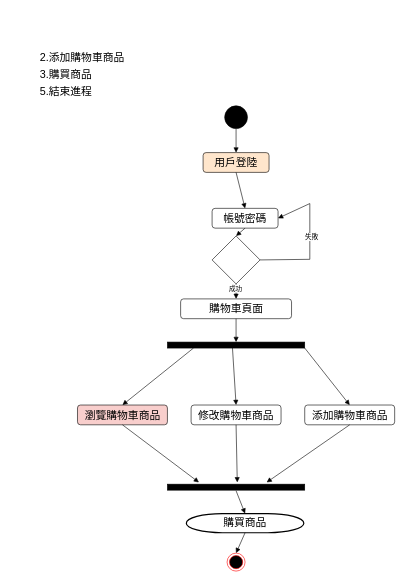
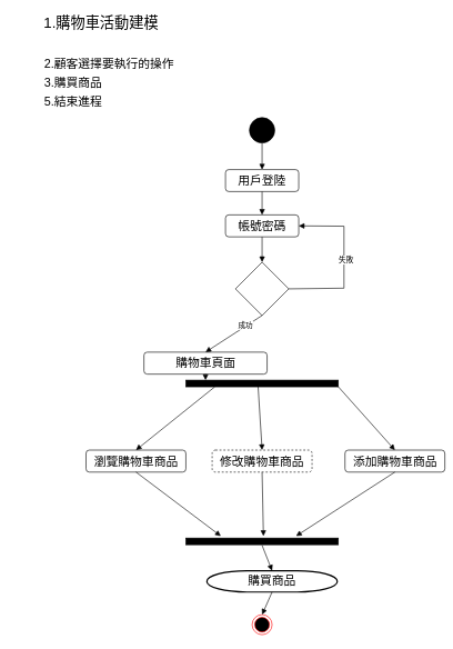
  <mxCell id="0" />
  <mxCell id="1" parent="0" />
- <mxCell id="3" value="&lt;font style=&quot;font-size: 18px;&quot;&gt;2.添加購物車商品&lt;/font&gt;" style="text;html=1;strokeColor=none;fillColor=none;align=left;verticalAlign=middle;whiteSpace=wrap;rounded=0;" vertex="1" parent="1"><mxGeometry x="64" y="80" width="221" height="30" as="geometry" /></mxCell>
+ <mxCell id="2" value="&lt;font style=&quot;font-size: 22px;&quot;&gt;1.購物車活動建模&lt;/font&gt;" style="text;html=1;strokeColor=none;fillColor=none;align=center;verticalAlign=middle;whiteSpace=wrap;rounded=0;" vertex="1" parent="1"><mxGeometry x="20" y="20" width="263" height="30" as="geometry" /></mxCell>
+ <mxCell id="3" value="&lt;font style=&quot;font-size: 18px;&quot;&gt;2.顧客選擇要執行的操作&lt;/font&gt;" style="text;html=1;strokeColor=none;fillColor=none;align=left;verticalAlign=middle;whiteSpace=wrap;rounded=0;" vertex="1" parent="1"><mxGeometry x="64" y="80" width="221" height="30" as="geometry" /></mxCell>
  <mxCell id="4" value="&lt;font style=&quot;font-size: 18px;&quot;&gt;3.購買商品&lt;/font&gt;" style="text;html=1;strokeColor=none;fillColor=none;align=left;verticalAlign=middle;whiteSpace=wrap;rounded=0;" vertex="1" parent="1"><mxGeometry x="64" y="106" width="221" height="36" as="geometry" /></mxCell>
  <mxCell id="5" value="&lt;span style=&quot;font-size: 18px;&quot;&gt;5.結束進程&lt;/span&gt;" style="text;html=1;strokeColor=none;fillColor=none;align=left;verticalAlign=middle;whiteSpace=wrap;rounded=0;" vertex="1" parent="1"><mxGeometry x="64" y="138" width="221" height="30" as="geometry" /></mxCell>
  <mxCell id="6" value="" style="ellipse;whiteSpace=wrap;html=1;aspect=fixed;fillColor=#000000;" vertex="1" parent="1"><mxGeometry x="374" y="176" width="38" height="38" as="geometry" /></mxCell>
- <mxCell id="7" value="&lt;font style=&quot;font-size: 18px;&quot;&gt;用戶登陸&lt;/font&gt;" style="rounded=1;whiteSpace=wrap;html=1;fillColor=#ffe6cc;" vertex="1" parent="1"><mxGeometry x="338" y="254" width="110" height="33" as="geometry" /></mxCell>
- <mxCell id="8" value="&lt;font style=&quot;font-size: 18px;&quot;&gt;帳號密碼&lt;/font&gt;" style="rounded=1;whiteSpace=wrap;html=1;" vertex="1" parent="1"><mxGeometry x="353" y="347" width="110" height="33" as="geometry" /></mxCell>
+ <mxCell id="7" value="&lt;font style=&quot;font-size: 18px;&quot;&gt;用戶登陸&lt;/font&gt;" style="rounded=1;whiteSpace=wrap;html=1;" vertex="1" parent="1"><mxGeometry x="338" y="254" width="110" height="33" as="geometry" /></mxCell>
+ <mxCell id="8" value="&lt;font style=&quot;font-size: 18px;&quot;&gt;帳號密碼&lt;/font&gt;" style="rounded=1;whiteSpace=wrap;html=1;" vertex="1" parent="1"><mxGeometry x="338" y="322" width="110" height="33" as="geometry" /></mxCell>
  <mxCell id="9" value="" style="rhombus;whiteSpace=wrap;html=1;" vertex="1" parent="1"><mxGeometry x="353" y="393" width="80" height="80" as="geometry" /></mxCell>
- <mxCell id="10" value="&lt;font style=&quot;font-size: 18px;&quot;&gt;購物車頁面&lt;/font&gt;" style="rounded=1;whiteSpace=wrap;html=1;" vertex="1" parent="1"><mxGeometry x="300.5" y="498" width="185" height="33" as="geometry" /></mxCell>
+ <mxCell id="10" value="&lt;font style=&quot;font-size: 18px;&quot;&gt;購物車頁面&lt;/font&gt;" style="rounded=1;whiteSpace=wrap;html=1;" vertex="1" parent="1"><mxGeometry x="215.5" y="528" width="185" height="33" as="geometry" /></mxCell>
  <mxCell id="11" value="" style="html=1;points=[[0,0,0,0,5],[0,1,0,0,-5],[1,0,0,0,5],[1,1,0,0,-5]];perimeter=orthogonalPerimeter;outlineConnect=0;targetShapes=umlLifeline;portConstraint=eastwest;newEdgeStyle={&quot;curved&quot;:0,&quot;rounded&quot;:0};fillColor=#000000;direction=south;" vertex="1" parent="1"><mxGeometry x="278.5" y="570" width="229" height="10" as="geometry" /></mxCell>
- <mxCell id="12" value="&lt;font style=&quot;font-size: 18px;&quot;&gt;瀏覽購物車商品&lt;/font&gt;" style="rounded=1;whiteSpace=wrap;html=1;fillColor=#f8cecc;" vertex="1" parent="1"><mxGeometry x="128.5" y="675" width="150" height="33" as="geometry" /></mxCell>
- <mxCell id="13" value="&lt;font style=&quot;font-size: 18px;&quot;&gt;修改購物車商品&lt;/font&gt;" style="rounded=1;whiteSpace=wrap;html=1;" vertex="1" parent="1"><mxGeometry x="318" y="675" width="150" height="33" as="geometry" /></mxCell>
- <mxCell id="14" value="&lt;font style=&quot;font-size: 18px;&quot;&gt;添加購物車商品&lt;/font&gt;" style="rounded=1;whiteSpace=wrap;html=1;" vertex="1" parent="1"><mxGeometry x="507.5" y="675" width="150" height="33" as="geometry" /></mxCell>
+ <mxCell id="12" value="&lt;font style=&quot;font-size: 18px;&quot;&gt;瀏覽購物車商品&lt;/font&gt;" style="rounded=1;whiteSpace=wrap;html=1;" vertex="1" parent="1"><mxGeometry x="128.5" y="675" width="150" height="33" as="geometry" /></mxCell>
+ <mxCell id="13" value="&lt;font style=&quot;font-size: 18px;&quot;&gt;修改購物車商品&lt;/font&gt;" style="rounded=1;whiteSpace=wrap;html=1;dashed=1;" vertex="1" parent="1"><mxGeometry x="318" y="675" width="150" height="33" as="geometry" /></mxCell>
+ <mxCell id="14" value="&lt;font style=&quot;font-size: 18px;&quot;&gt;添加購物車商品&lt;/font&gt;" style="rounded=1;whiteSpace=wrap;html=1;" vertex="1" parent="1"><mxGeometry x="517.5" y="675" width="150" height="33" as="geometry" /></mxCell>
  <mxCell id="15" value="" style="html=1;points=[[0,0,0,0,5],[0,1,0,0,-5],[1,0,0,0,5],[1,1,0,0,-5]];perimeter=orthogonalPerimeter;outlineConnect=0;targetShapes=umlLifeline;portConstraint=eastwest;newEdgeStyle={&quot;curved&quot;:0,&quot;rounded&quot;:0};fillColor=#000000;direction=south;" vertex="1" parent="1"><mxGeometry x="278.5" y="807" width="229" height="10" as="geometry" /></mxCell>
  <mxCell id="16" value="&lt;font style=&quot;font-size: 18px;&quot;&gt;購買商品&lt;/font&gt;" style="strokeWidth=2;html=1;shape=mxgraph.flowchart.terminator;whiteSpace=wrap;" vertex="1" parent="1"><mxGeometry x="310" y="856" width="196" height="32" as="geometry" /></mxCell>
  <mxCell id="17" value="" style="ellipse;html=1;shape=endState;fillColor=#000000;strokeColor=#ff0000;" vertex="1" parent="1"><mxGeometry x="378" y="922" width="30" height="30" as="geometry" /></mxCell>
  <mxCell id="18" value="" style="html=1;verticalAlign=bottom;endArrow=block;curved=0;rounded=0;exitX=0.5;exitY=1;exitDx=0;exitDy=0;" edge="1" parent="1" source="13"><mxGeometry width="80" relative="1" as="geometry"><mxPoint x="362" y="696" as="sourcePoint" /><mxPoint x="395" y="804" as="targetPoint" /></mxGeometry></mxCell>
  <mxCell id="19" value="" style="html=1;verticalAlign=bottom;endArrow=block;curved=0;rounded=0;exitX=0.5;exitY=1;exitDx=0;exitDy=0;" edge="1" parent="1" source="12"><mxGeometry width="80" relative="1" as="geometry"><mxPoint x="403" y="718" as="sourcePoint" /><mxPoint x="331" y="804" as="targetPoint" /></mxGeometry></mxCell>
  <mxCell id="20" value="" style="html=1;verticalAlign=bottom;endArrow=block;curved=0;rounded=0;exitX=0.5;exitY=1;exitDx=0;exitDy=0;" edge="1" parent="1" source="14"><mxGeometry width="80" relative="1" as="geometry"><mxPoint x="413" y="728" as="sourcePoint" /><mxPoint x="444" y="804" as="targetPoint" /></mxGeometry></mxCell>
  <mxCell id="21" value="" style="html=1;verticalAlign=bottom;endArrow=block;curved=0;rounded=0;exitX=1.1;exitY=0.5;exitDx=0;exitDy=0;exitPerimeter=0;entryX=0.5;entryY=0;entryDx=0;entryDy=0;entryPerimeter=0;" edge="1" parent="1" source="15" target="16"><mxGeometry width="80" relative="1" as="geometry"><mxPoint x="528" y="847" as="sourcePoint" /><mxPoint x="530" y="943" as="targetPoint" /></mxGeometry></mxCell>
  <mxCell id="22" value="" style="html=1;verticalAlign=bottom;endArrow=block;curved=0;rounded=0;exitX=0.5;exitY=1;exitDx=0;exitDy=0;exitPerimeter=0;entryX=0.5;entryY=0;entryDx=0;entryDy=0;" edge="1" parent="1" source="16" target="17"><mxGeometry width="80" relative="1" as="geometry"><mxPoint x="433" y="748" as="sourcePoint" /><mxPoint x="435" y="844" as="targetPoint" /></mxGeometry></mxCell>
  <mxCell id="23" value="" style="html=1;verticalAlign=bottom;endArrow=block;curved=0;rounded=0;exitX=1;exitY=0.81;exitDx=0;exitDy=0;exitPerimeter=0;entryX=0.5;entryY=0;entryDx=0;entryDy=0;" edge="1" parent="1" source="11" target="12"><mxGeometry width="80" relative="1" as="geometry"><mxPoint x="443" y="758" as="sourcePoint" /><mxPoint x="445" y="854" as="targetPoint" /></mxGeometry></mxCell>
  <mxCell id="24" value="" style="html=1;verticalAlign=bottom;endArrow=block;curved=0;rounded=0;entryX=0.5;entryY=0;entryDx=0;entryDy=0;" edge="1" parent="1" source="11" target="14"><mxGeometry width="80" relative="1" as="geometry"><mxPoint x="453" y="768" as="sourcePoint" /><mxPoint x="455" y="864" as="targetPoint" /></mxGeometry></mxCell>
  <mxCell id="25" value="" style="html=1;verticalAlign=bottom;endArrow=block;curved=0;rounded=0;entryX=0.5;entryY=0;entryDx=0;entryDy=0;" edge="1" parent="1" target="13"><mxGeometry width="80" relative="1" as="geometry"><mxPoint x="387" y="580" as="sourcePoint" /><mxPoint x="393" y="669" as="targetPoint" /></mxGeometry></mxCell>
  <mxCell id="26" value="" style="html=1;verticalAlign=bottom;endArrow=block;curved=0;rounded=0;exitX=0.5;exitY=1;exitDx=0;exitDy=0;" edge="1" parent="1" source="10" target="11"><mxGeometry width="80" relative="1" as="geometry"><mxPoint x="397" y="590" as="sourcePoint" /><mxPoint x="403" y="685" as="targetPoint" /></mxGeometry></mxCell>
  <mxCell id="27" value="" style="html=1;verticalAlign=bottom;endArrow=block;curved=0;rounded=0;entryX=0.5;entryY=0;entryDx=0;entryDy=0;exitX=0.5;exitY=1;exitDx=0;exitDy=0;" edge="1" parent="1" source="9" target="10"><mxGeometry width="80" relative="1" as="geometry"><mxPoint x="407" y="600" as="sourcePoint" /><mxPoint x="413" y="695" as="targetPoint" /></mxGeometry></mxCell>
  <mxCell id="28" value="成功" style="edgeLabel;html=1;align=center;verticalAlign=middle;resizable=0;points=[];" vertex="1" connectable="0" parent="27"><mxGeometry x="-0.423" y="-2" relative="1" as="geometry"><mxPoint as="offset" /></mxGeometry></mxCell>
  <mxCell id="29" value="" style="html=1;verticalAlign=bottom;endArrow=block;curved=0;rounded=0;exitX=1;exitY=0.5;exitDx=0;exitDy=0;entryX=1;entryY=0.5;entryDx=0;entryDy=0;" edge="1" parent="1" source="9" target="8"><mxGeometry width="80" relative="1" as="geometry"><mxPoint x="417" y="610" as="sourcePoint" /><mxPoint x="514" y="333" as="targetPoint" /><Array as="points"><mxPoint x="516" y="432" /><mxPoint x="516" y="339" /></Array></mxGeometry></mxCell>
  <mxCell id="30" value="失敗" style="edgeLabel;html=1;align=center;verticalAlign=middle;resizable=0;points=[];" vertex="1" connectable="0" parent="29"><mxGeometry x="0.036" y="-2" relative="1" as="geometry"><mxPoint as="offset" /></mxGeometry></mxCell>
  <mxCell id="31" value="" style="html=1;verticalAlign=bottom;endArrow=block;curved=0;rounded=0;entryX=0.5;entryY=0;entryDx=0;entryDy=0;exitX=0.5;exitY=1;exitDx=0;exitDy=0;" edge="1" parent="1" source="8" target="9"><mxGeometry width="80" relative="1" as="geometry"><mxPoint x="427" y="620" as="sourcePoint" /><mxPoint x="433" y="715" as="targetPoint" /></mxGeometry></mxCell>
  <mxCell id="32" value="" style="html=1;verticalAlign=bottom;endArrow=block;curved=0;rounded=0;entryX=0.5;entryY=0;entryDx=0;entryDy=0;" edge="1" parent="1" target="8"><mxGeometry width="80" relative="1" as="geometry"><mxPoint x="393" y="287" as="sourcePoint" /><mxPoint x="472" y="464" as="targetPoint" /></mxGeometry></mxCell>
  <mxCell id="33" value="" style="html=1;verticalAlign=bottom;endArrow=block;curved=0;rounded=0;entryX=0.5;entryY=0;entryDx=0;entryDy=0;exitX=0.5;exitY=1;exitDx=0;exitDy=0;" edge="1" parent="1" source="6" target="7"><mxGeometry width="80" relative="1" as="geometry"><mxPoint x="403" y="297" as="sourcePoint" /><mxPoint x="403" y="332" as="targetPoint" /></mxGeometry></mxCell>
